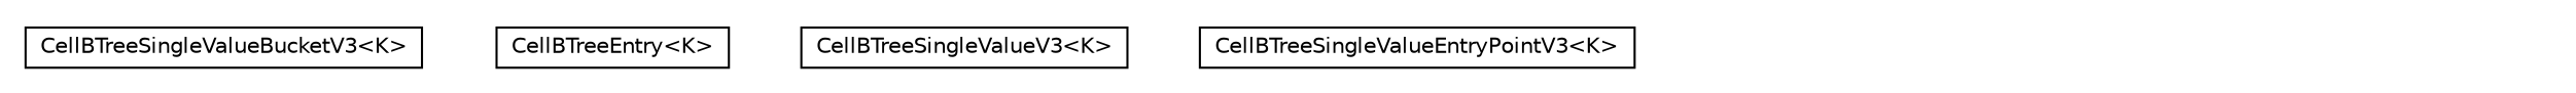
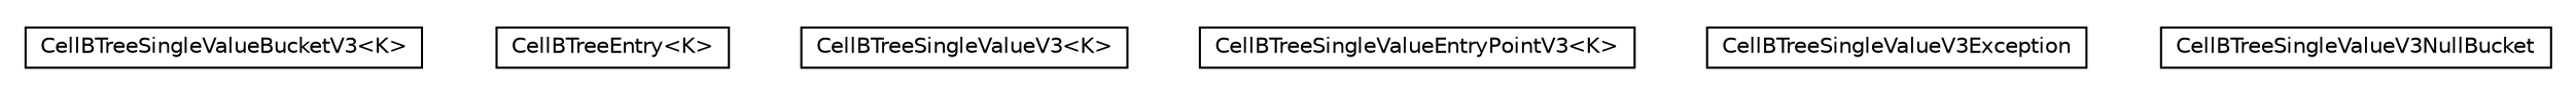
  digraph {
    nodesep=0.25
    ranksep=0.5
    node [fontcolor=black fontname=Helvetica fontsize=10.0 shape=plaintext]
    n1 [label=<<table title="com.orientechnologies.orient.core.storage.index.sbtree.singlevalue.v3.CellBTreeSingleValueBucketV3" border="0" cellborder="1" cellspacing="0" cellpadding="2" port="p" href="./CellBTreeSingleValueBucketV3.html"> 		<tr><td><table border="0" cellspacing="0" cellpadding="1"> <tr><td align="center" balign="center"> CellBTreeSingleValueBucketV3&lt;K&gt; </td></tr> 		</table></td></tr> 		</table>>]
    n2 [label=<<table title="com.orientechnologies.orient.core.storage.index.sbtree.singlevalue.v3.CellBTreeSingleValueBucketV3.CellBTreeEntry" border="0" cellborder="1" cellspacing="0" cellpadding="2" port="p" href="./CellBTreeSingleValueBucketV3.CellBTreeEntry.html"> 		<tr><td><table border="0" cellspacing="0" cellpadding="1"> <tr><td align="center" balign="center"> CellBTreeEntry&lt;K&gt; </td></tr> 		</table></td></tr> 		</table>>]
    n3 [label=<<table title="com.orientechnologies.orient.core.storage.index.sbtree.singlevalue.v3.CellBTreeSingleValueV3" border="0" cellborder="1" cellspacing="0" cellpadding="2" port="p" href="./CellBTreeSingleValueV3.html"> 		<tr><td><table border="0" cellspacing="0" cellpadding="1"> <tr><td align="center" balign="center"> CellBTreeSingleValueV3&lt;K&gt; </td></tr> 		</table></td></tr> 		</table>>]
    n4 [label=<<table title="com.orientechnologies.orient.core.storage.index.sbtree.singlevalue.v3.CellBTreeSingleValueEntryPointV3" border="0" cellborder="1" cellspacing="0" cellpadding="2" port="p" href="./CellBTreeSingleValueEntryPointV3.html"> 		<tr><td><table border="0" cellspacing="0" cellpadding="1"> <tr><td align="center" balign="center"> CellBTreeSingleValueEntryPointV3&lt;K&gt; </td></tr> 		</table></td></tr> 		</table>>]
+   n5 [label=<<table title="com.orientechnologies.orient.core.storage.index.sbtree.singlevalue.v3.CellBTreeSingleValueV3Exception" border="0" cellborder="1" cellspacing="0" cellpadding="2" port="p" href="./CellBTreeSingleValueV3Exception.html"> 		<tr><td><table border="0" cellspacing="0" cellpadding="1"> <tr><td align="center" balign="center"> CellBTreeSingleValueV3Exception </td></tr> 		</table></td></tr> 		</table>>]
+   n6 [label=<<table title="com.orientechnologies.orient.core.storage.index.sbtree.singlevalue.v3.CellBTreeSingleValueV3NullBucket" border="0" cellborder="1" cellspacing="0" cellpadding="2" port="p" href="./CellBTreeSingleValueV3NullBucket.html"> 		<tr><td><table border="0" cellspacing="0" cellpadding="1"> <tr><td align="center" balign="center"> CellBTreeSingleValueV3NullBucket </td></tr> 		</table></td></tr> 		</table>>]
  }
